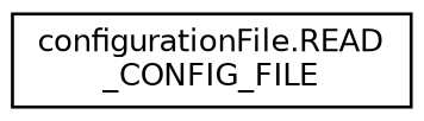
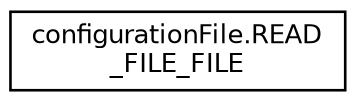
  digraph {
    rankdir=LR
-   n1 [color=black fillcolor=white fontname=Helvetica fontsize=10 height=0.2 label="configurationFile.READ\l_CONFIG_FILE" shape=record style=filled width=0.4]
+   n1 [color=black fillcolor=white fontname=Helvetica fontsize=10 height=0.2 label="configurationFile.READ\l_FILE_FILE" shape=record style=filled width=0.4]
  }
